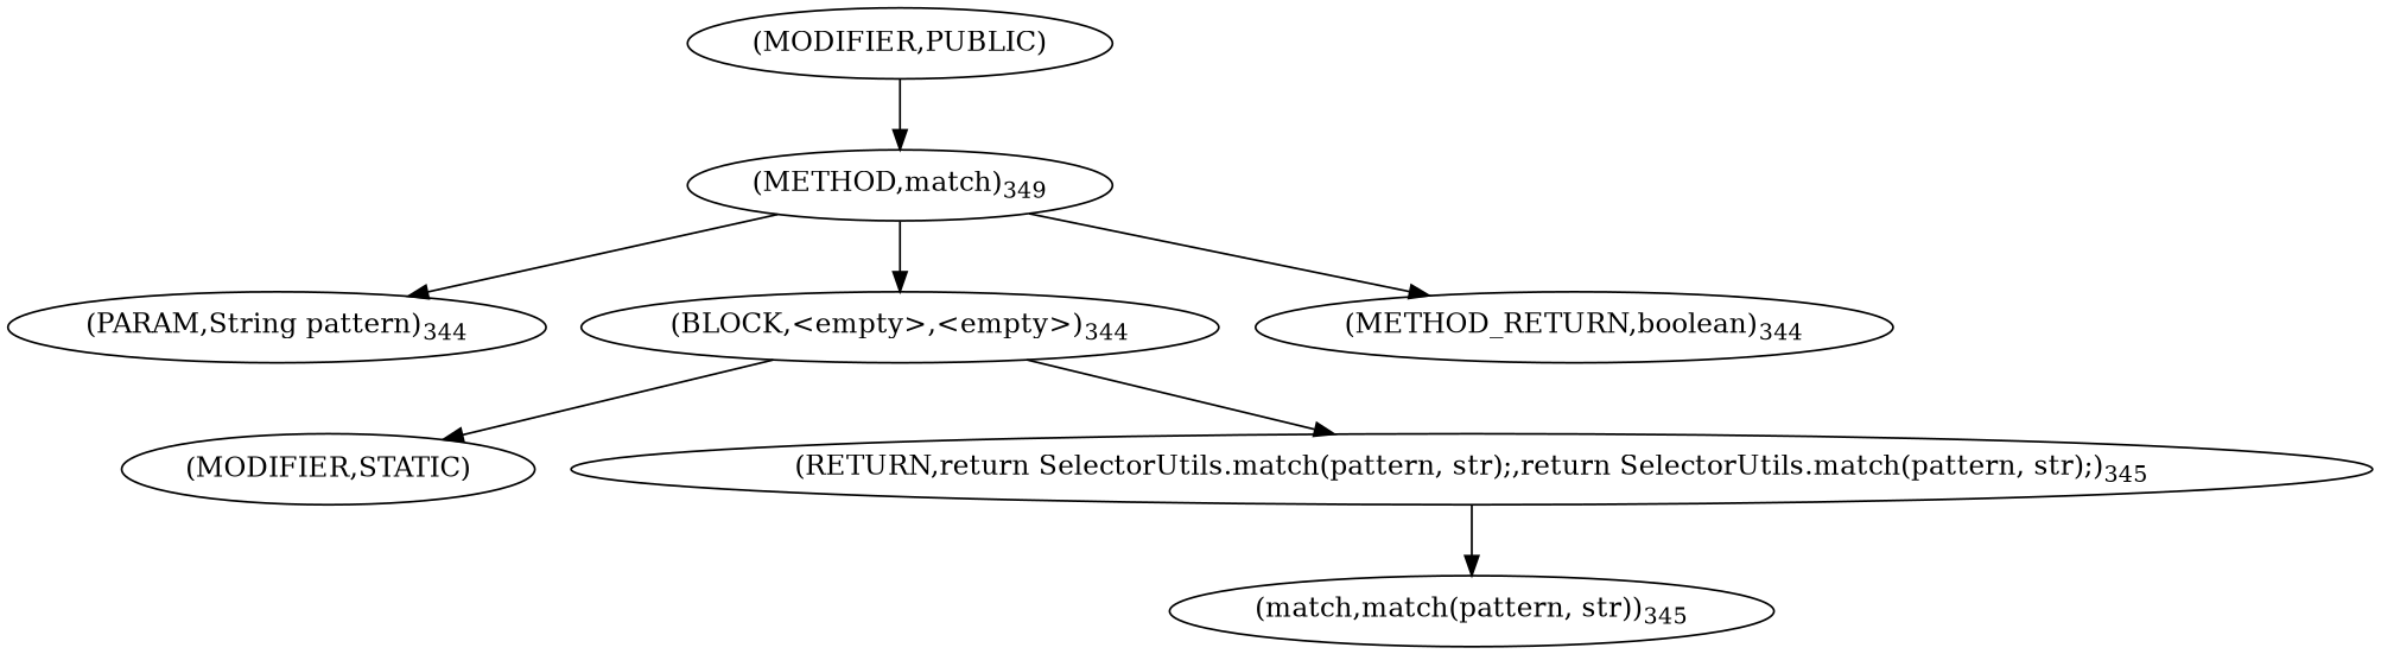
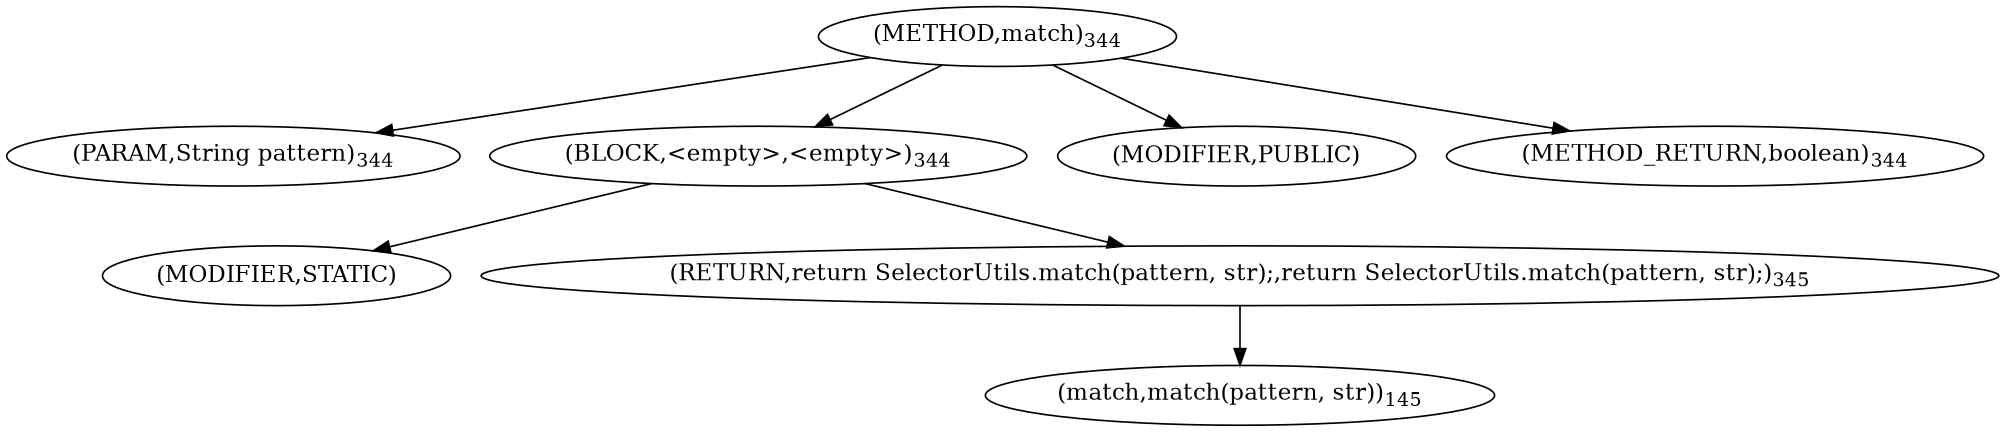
  digraph {
-   n1 [label=<(METHOD,match)<SUB>349</SUB>>]
+   n1 [label=<(METHOD,match)<SUB>344</SUB>>]
    n2 [label=<(PARAM,String pattern)<SUB>344</SUB>>]
    n3 [label=<(BLOCK,&lt;empty&gt;,&lt;empty&gt;)<SUB>344</SUB>>]
    n4 [label=<(MODIFIER,PUBLIC)>]
    n5 [label=<(METHOD_RETURN,boolean)<SUB>344</SUB>>]
    n6 [label=<(MODIFIER,STATIC)>]
    n7 [label=<(RETURN,return SelectorUtils.match(pattern, str);,return SelectorUtils.match(pattern, str);)<SUB>345</SUB>>]
-   n8 [label=<(match,match(pattern, str))<SUB>345</SUB>>]
+   n8 [label=<(match,match(pattern, str))<SUB>145</SUB>>]
    n1 -> n2
    n1 -> n3
-   n4 -> n1
+   n1 -> n4
    n1 -> n5
    n3 -> n6
    n3 -> n7
    n7 -> n8
  }
